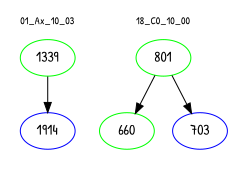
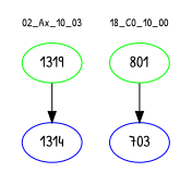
  digraph {
    fontname="Patrick Hand"
    node [color=green fontname="Patrick Hand"]
    edge [color=black fontname="Patrick Hand"]
-   n1 [label=1339]
-   n2 [color=blue label=1914]
+   n1 [label=1319]
+   n2 [color=blue label=1314]
    n3 [label=801]
-   n4 [label=660]
    n5 [color=blue label=703]
    subgraph cluster_1 {
      color=white
      fontsize=10
-     label="01_Ax_10_03"
+     label="02_Ax_10_03"
      n1
      n2
    }
    subgraph cluster_2 {
      color=white
      fontsize=10
      label="18_C0_10_00"
      n3
-     n4
      n5
    }
    n1 -> n2
-   n3 -> n4
    n3 -> n5
  }
